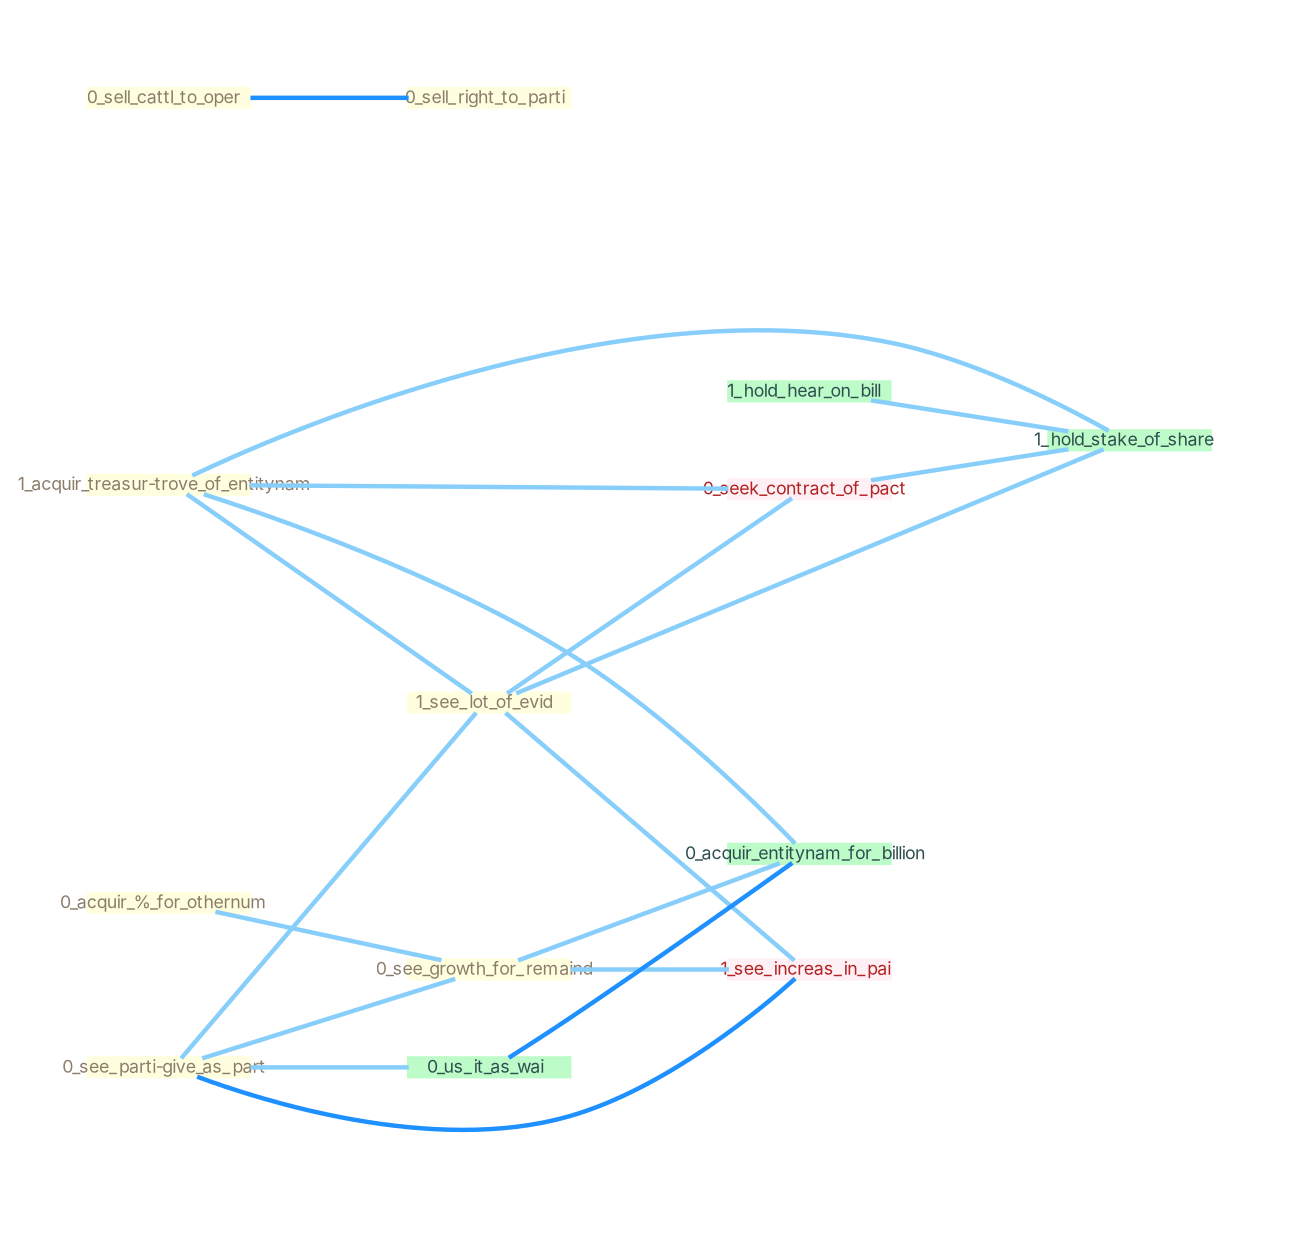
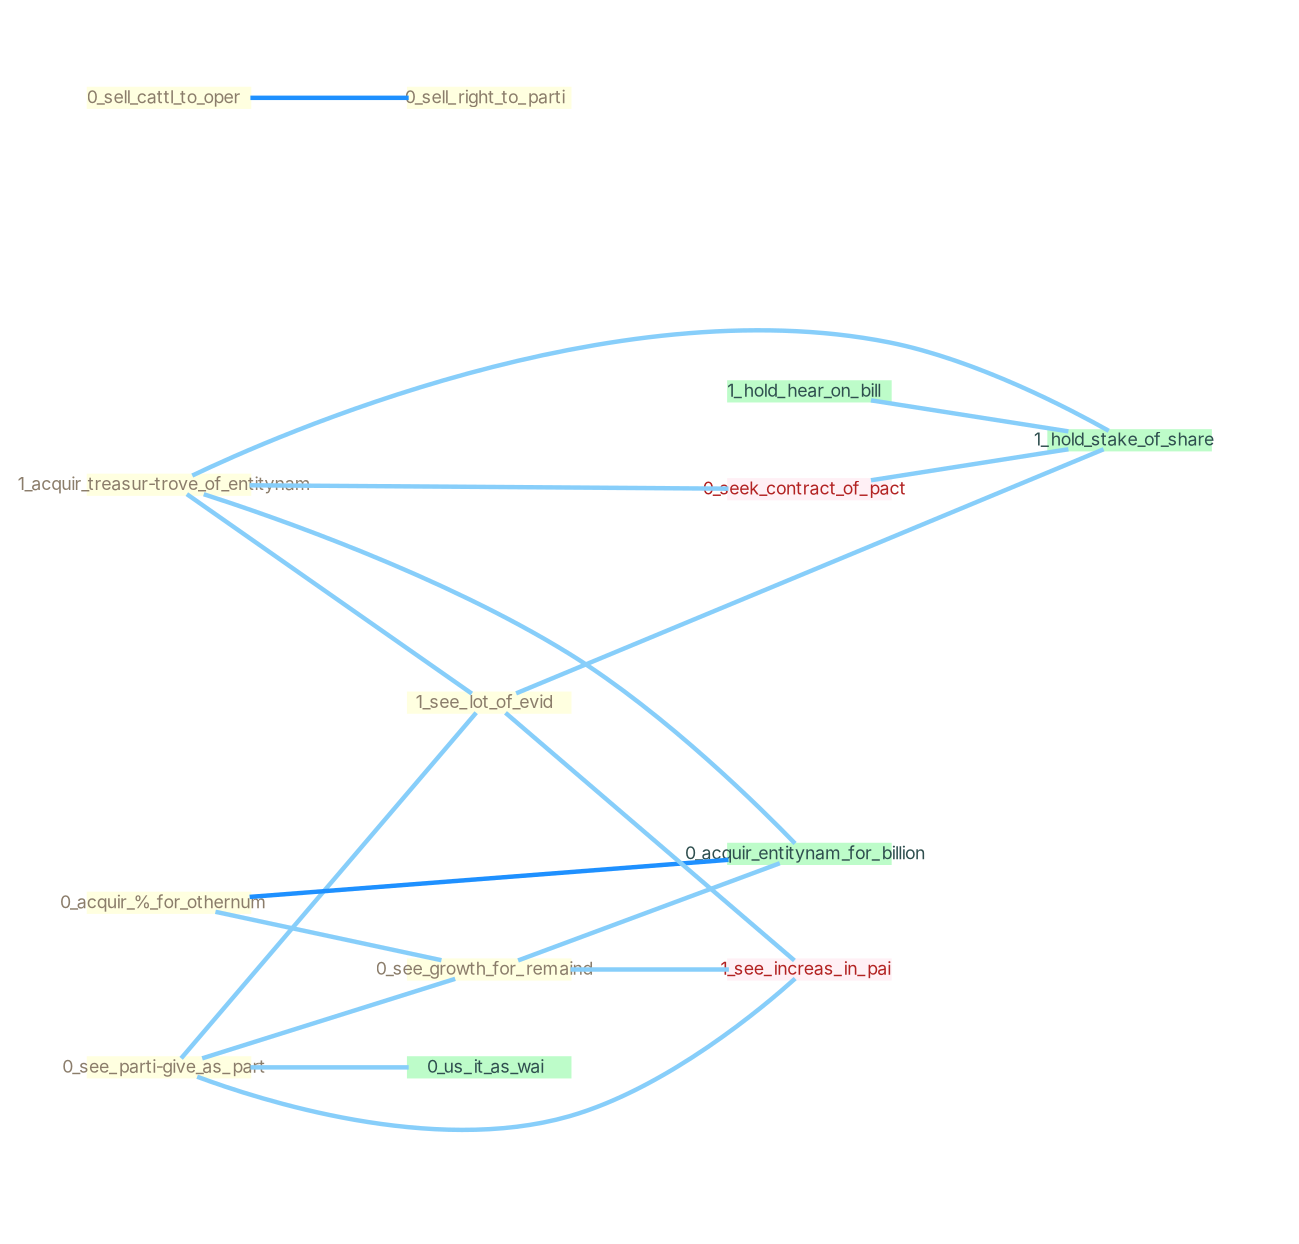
  graph {
    fontname=Inter
    rankdir=LR
    node [color="#ffffe0" fixedsize=true fontcolor="#8b7d6b" fontname=Inter fontsize=4 shape=polygon style=filled]
    edge [color="#87cefa" fontname=Inter w=1]
    "0_see_parti-give_as_part " [height=.06 width=.5]
    "0_acquir_%_for_othernum " [height=.06 width=.5]
    "0_sell_cattl_to_oper " [height=.06 width=.5]
    "1_acquir_treasur-trove_of_entitynam " [height=.06 width=.5]
    "0_sell_right_to_parti " [height=.06 width=.5]
    "1_see_lot_of_evid " [height=.06 width=.5]
    "0_see_growth_for_remaind " [height=.06 width=.5]
    "0_seek_contract_of_pact " [color="#fff0f5" fontcolor="#b22222" height=.06 width=.5]
    "1_see_increas_in_pai " [color="#fff0f5" fontcolor="#b22222" height=.06 width=.5]
    "0_us_it_as_wai " [color="#BDFCC9" fontcolor="#2f4f4f" height=.06 width=.5]
    "0_acquir_entitynam_for_billion " [color="#BDFCC9" fontcolor="#2f4f4f" height=.06 width=.5]
    "1_hold_stake_of_share " [color="#BDFCC9" fontcolor="#2f4f4f" height=.06 width=.5]
    "1_hold_hear_on_bill " [color="#BDFCC9" fontcolor="#2f4f4f" height=.06 width=.5]
    subgraph sub_1 {
      "0_see_parti-give_as_part "
      "0_acquir_%_for_othernum "
      "0_sell_cattl_to_oper "
      "1_acquir_treasur-trove_of_entitynam "
      "0_sell_right_to_parti "
      "1_see_lot_of_evid "
      "0_see_growth_for_remaind "
    }
    subgraph sub_2 {
      "0_seek_contract_of_pact "
      "1_see_increas_in_pai "
    }
    "0_see_parti-give_as_part " -- "1_see_lot_of_evid "
    "0_see_parti-give_as_part " -- "0_see_growth_for_remaind "
-   "0_see_parti-give_as_part " -- "1_see_increas_in_pai " [color="#1e90ff"]
+   "0_see_parti-give_as_part " -- "1_see_increas_in_pai "
    "0_see_parti-give_as_part " -- "0_us_it_as_wai "
    "0_acquir_%_for_othernum " -- "0_see_growth_for_remaind "
-   "0_us_it_as_wai " -- "0_acquir_entitynam_for_billion " [color="#1e90ff" w=2]
+   "0_acquir_%_for_othernum " -- "0_acquir_entitynam_for_billion " [color="#1e90ff" w=2]
    "0_sell_cattl_to_oper " -- "0_sell_right_to_parti " [color="#1e90ff" w=2]
    "1_acquir_treasur-trove_of_entitynam " -- "1_see_lot_of_evid "
    "1_acquir_treasur-trove_of_entitynam " -- "0_seek_contract_of_pact "
    "1_acquir_treasur-trove_of_entitynam " -- "0_acquir_entitynam_for_billion "
    "1_acquir_treasur-trove_of_entitynam " -- "1_hold_stake_of_share "
-   "1_see_lot_of_evid " -- "0_seek_contract_of_pact "
    "1_see_lot_of_evid " -- "1_see_increas_in_pai "
    "1_see_lot_of_evid " -- "1_hold_stake_of_share "
    "0_see_growth_for_remaind " -- "1_see_increas_in_pai "
    "0_see_growth_for_remaind " -- "0_acquir_entitynam_for_billion "
    "0_seek_contract_of_pact " -- "1_hold_stake_of_share "
    "1_hold_hear_on_bill " -- "1_hold_stake_of_share "
  }
